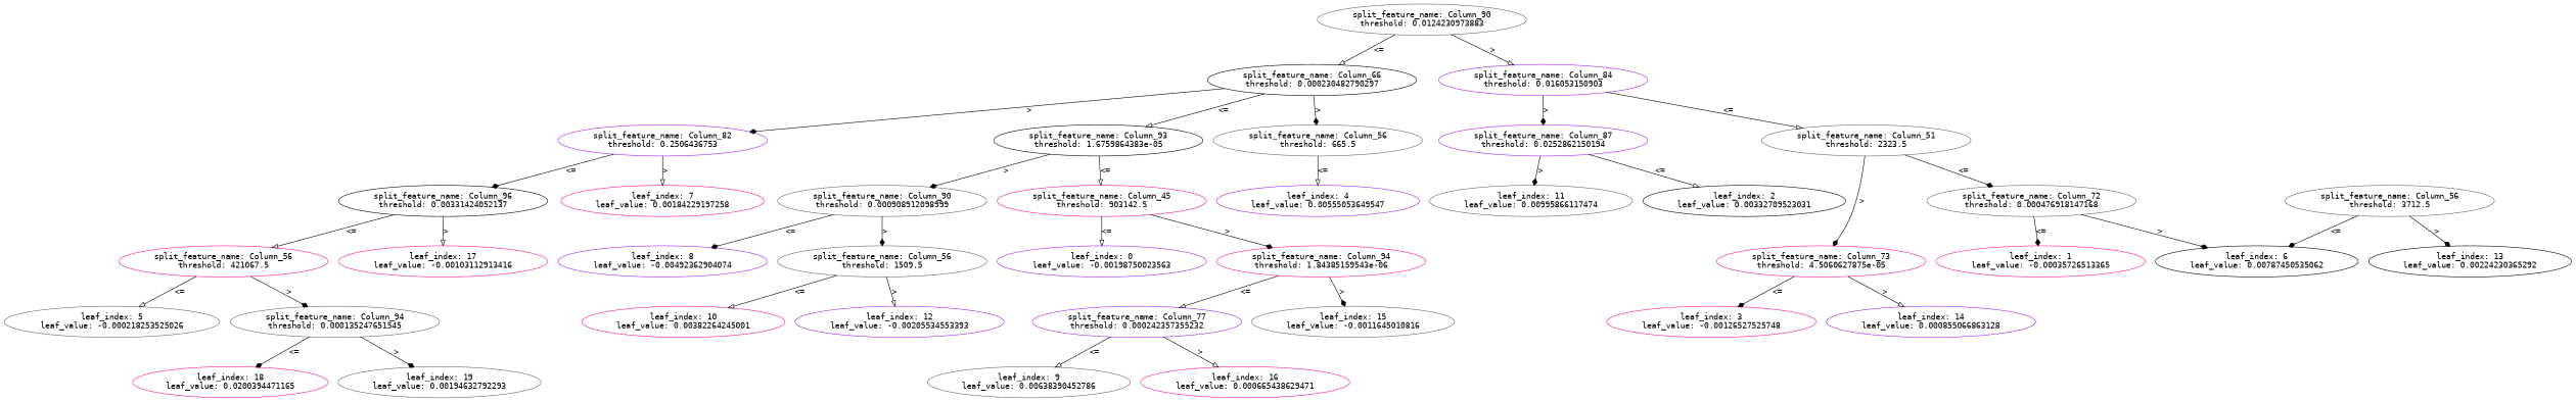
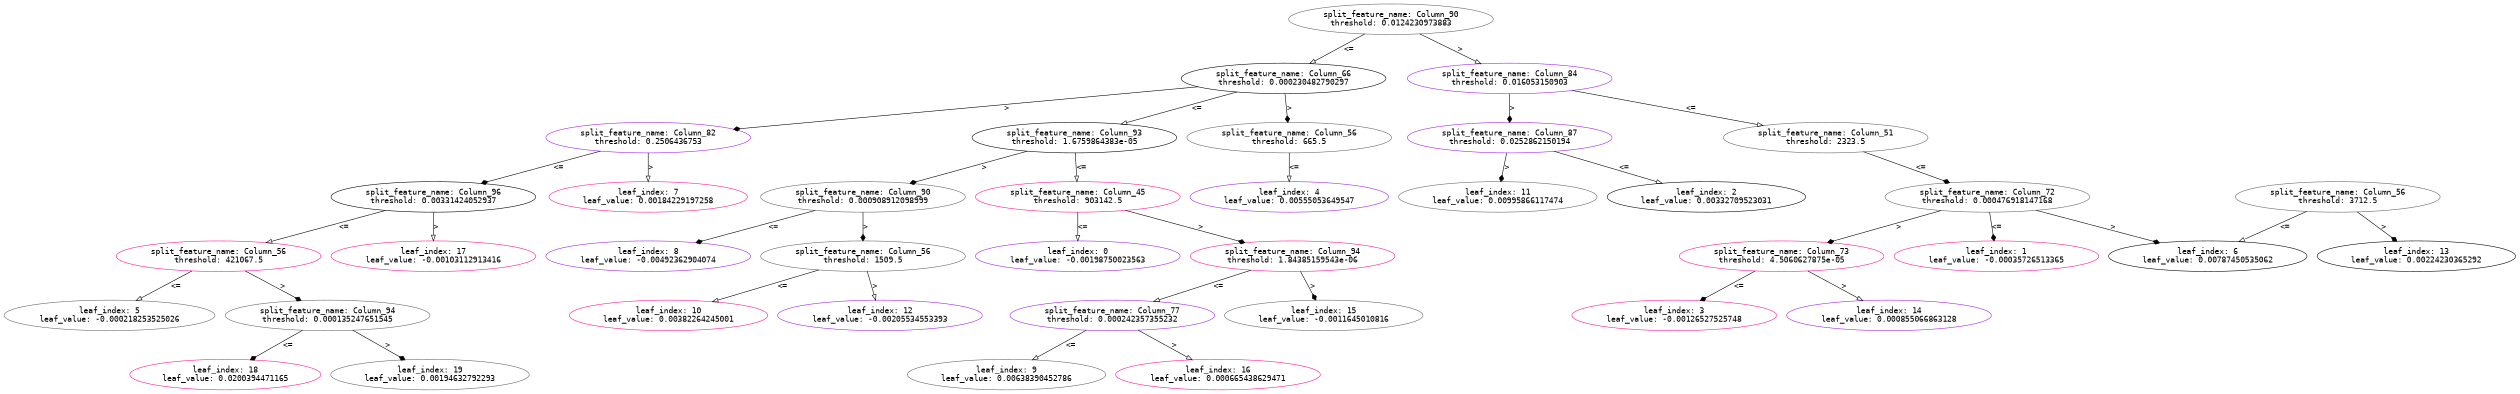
  digraph {
    fontname="DejaVu Sans Mono"
    node [color=gray40 fontname="DejaVu Sans Mono"]
    edge [arrowhead=diamond fontname="DejaVu Sans Mono"]
    n1 [label="split_feature_name: Column_90\nthreshold: 0.0124230973883"]
    n2 [color=black label="split_feature_name: Column_66\nthreshold: 0.000230482790297"]
    n3 [color=purple label="split_feature_name: Column_84\nthreshold: 0.016053150903"]
    n4 [color=black label="split_feature_name: Column_93\nthreshold: 1.6759864383e-05"]
    n5 [label="split_feature_name: Column_56\nthreshold: 665.5"]
    n6 [color=purple label="split_feature_name: Column_82\nthreshold: 0.2506436753"]
    n7 [label="split_feature_name: Column_51\nthreshold: 2323.5"]
    n8 [color=purple label="split_feature_name: Column_87\nthreshold: 0.0252862150194"]
    n9 [color=deeppink label="split_feature_name: Column_45\nthreshold: 903142.5"]
    n10 [label="split_feature_name: Column_90\nthreshold: 0.000908912098999"]
    n11 [color=purple label="leaf_index: 4\nleaf_value: 0.00555053649547"]
    n12 [color=purple label="leaf_index: 0\nleaf_value: -0.00198750023563"]
    n13 [color=deeppink label="split_feature_name: Column_94\nthreshold: 1.84385159543e-06"]
    n14 [color=purple label="leaf_index: 8\nleaf_value: -0.00492362904074"]
    n15 [label="split_feature_name: Column_56\nthreshold: 1509.5"]
    n16 [color=purple label="split_feature_name: Column_77\nthreshold: 0.000242357355232"]
    n17 [label="leaf_index: 15\nleaf_value: -0.0011645010816"]
    n18 [label="leaf_index: 9\nleaf_value: 0.00638390452786"]
    n19 [color=deeppink label="leaf_index: 16\nleaf_value: 0.000665438629471"]
    n20 [color=deeppink label="leaf_index: 10\nleaf_value: 0.00382264245001"]
    n21 [color=purple label="leaf_index: 12\nleaf_value: -0.00205534553393"]
-   n22 [color=black label="split_feature_name: Column_96\nthreshold: 0.00331424052137"]
+   n22 [color=black label="split_feature_name: Column_96\nthreshold: 0.00331424052937"]
    n23 [color=deeppink label="leaf_index: 7\nleaf_value: 0.00184229197258"]
    n24 [color=deeppink label="split_feature_name: Column_56\nthreshold: 421067.5"]
    n25 [color=deeppink label="leaf_index: 17\nleaf_value: -0.00103112913416"]
    n26 [label="leaf_index: 5\nleaf_value: -0.000218253525026"]
    n27 [label="split_feature_name: Column_94\nthreshold: 0.000135247651545"]
    n28 [color=deeppink label="leaf_index: 18\nleaf_value: 0.0200394471165"]
    n29 [label="leaf_index: 19\nleaf_value: 0.00194632792293"]
    n30 [label="split_feature_name: Column_72\nthreshold: 0.000476918147168"]
    n31 [color=deeppink label="split_feature_name: Column_73\nthreshold: 4.5060627875e-05"]
    n32 [color=black label="leaf_index: 2\nleaf_value: 0.00332709523031"]
    n33 [label="leaf_index: 11\nleaf_value: 0.00995866117474"]
    n34 [color=deeppink label="leaf_index: 1\nleaf_value: -0.00035726513365"]
    n35 [color=black label="leaf_index: 6\nleaf_value: 0.00787450535062"]
    n36 [color=deeppink label="leaf_index: 3\nleaf_value: -0.00126527525748"]
    n37 [color=purple label="leaf_index: 14\nleaf_value: 0.000855066863128"]
    n38 [label="split_feature_name: Column_56\nthreshold: 3712.5"]
    n39 [color=black label="leaf_index: 13\nleaf_value: 0.00224230365292"]
    n1 -> n2 [arrowhead=onormal label="<="]
    n1 -> n3 [arrowhead=onormal label=">"]
    n2 -> n4 [arrowhead=onormal label="<="]
    n2 -> n5 [label=">"]
    n2 -> n6 [label=">"]
    n3 -> n7 [arrowhead=onormal label="<="]
    n3 -> n8 [label=">"]
    n4 -> n9 [arrowhead=onormal label="<="]
    n4 -> n10 [label=">"]
    n5 -> n11 [arrowhead=onormal label="<="]
    n6 -> n22 [label="<="]
    n6 -> n23 [arrowhead=onormal label=">"]
    n7 -> n30 [label="<="]
-   n7 -> n31 [label=">"]
+   n30 -> n31 [label=">"]
    n8 -> n32 [arrowhead=onormal label="<="]
    n8 -> n33 [label=">"]
    n9 -> n12 [arrowhead=onormal label="<="]
    n9 -> n13 [label=">"]
    n10 -> n14 [label="<="]
    n10 -> n15 [label=">"]
    n13 -> n16 [arrowhead=onormal label="<="]
    n13 -> n17 [label=">"]
    n15 -> n20 [arrowhead=onormal label="<="]
    n15 -> n21 [arrowhead=onormal label=">"]
    n16 -> n18 [arrowhead=onormal label="<="]
    n16 -> n19 [arrowhead=onormal label=">"]
    n22 -> n24 [arrowhead=onormal label="<="]
    n22 -> n25 [arrowhead=onormal label=">"]
    n24 -> n26 [arrowhead=onormal label="<="]
    n24 -> n27 [label=">"]
    n27 -> n28 [label="<="]
    n27 -> n29 [label=">"]
    n30 -> n34 [label="<="]
    n30 -> n35 [label=">"]
    n31 -> n36 [label="<="]
    n31 -> n37 [arrowhead=onormal label=">"]
-   n38 -> n35 [label="<="]
+   n38 -> n35 [arrowhead=onormal label="<="]
    n38 -> n39 [label=">"]
  }
